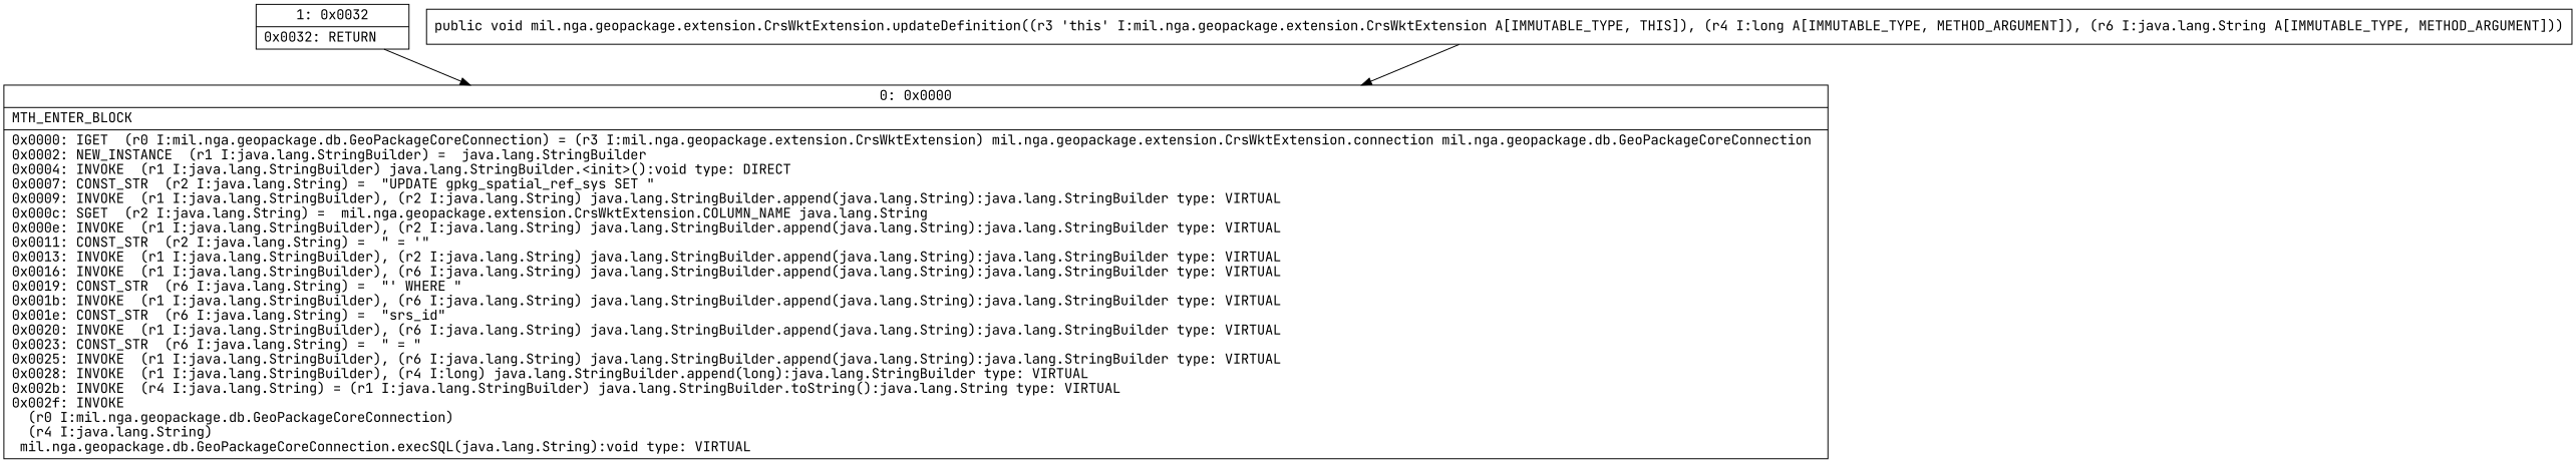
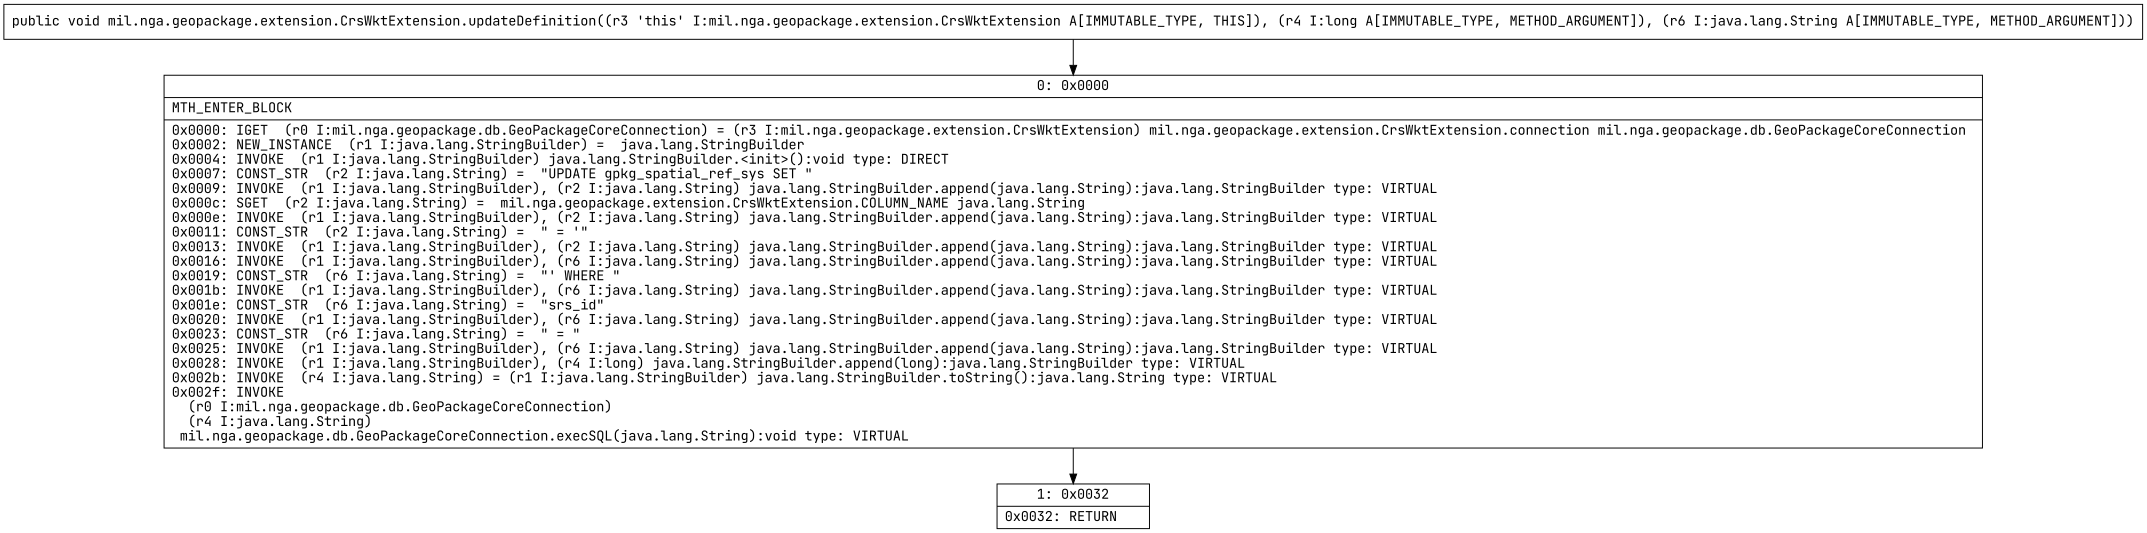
  digraph {
    fontname="JetBrains Mono"
    node [shape=record fontname="JetBrains Mono"]
    edge [fontname="JetBrains Mono"]
    n1 [label="{0\:\ 0x0000|MTH_ENTER_BLOCK\l|0x0000: IGET  (r0 I:mil.nga.geopackage.db.GeoPackageCoreConnection) = (r3 I:mil.nga.geopackage.extension.CrsWktExtension) mil.nga.geopackage.extension.CrsWktExtension.connection mil.nga.geopackage.db.GeoPackageCoreConnection \l0x0002: NEW_INSTANCE  (r1 I:java.lang.StringBuilder) =  java.lang.StringBuilder \l0x0004: INVOKE  (r1 I:java.lang.StringBuilder) java.lang.StringBuilder.\<init\>():void type: DIRECT \l0x0007: CONST_STR  (r2 I:java.lang.String) =  \"UPDATE gpkg_spatial_ref_sys SET \" \l0x0009: INVOKE  (r1 I:java.lang.StringBuilder), (r2 I:java.lang.String) java.lang.StringBuilder.append(java.lang.String):java.lang.StringBuilder type: VIRTUAL \l0x000c: SGET  (r2 I:java.lang.String) =  mil.nga.geopackage.extension.CrsWktExtension.COLUMN_NAME java.lang.String \l0x000e: INVOKE  (r1 I:java.lang.StringBuilder), (r2 I:java.lang.String) java.lang.StringBuilder.append(java.lang.String):java.lang.StringBuilder type: VIRTUAL \l0x0011: CONST_STR  (r2 I:java.lang.String) =  \" = '\" \l0x0013: INVOKE  (r1 I:java.lang.StringBuilder), (r2 I:java.lang.String) java.lang.StringBuilder.append(java.lang.String):java.lang.StringBuilder type: VIRTUAL \l0x0016: INVOKE  (r1 I:java.lang.StringBuilder), (r6 I:java.lang.String) java.lang.StringBuilder.append(java.lang.String):java.lang.StringBuilder type: VIRTUAL \l0x0019: CONST_STR  (r6 I:java.lang.String) =  \"' WHERE \" \l0x001b: INVOKE  (r1 I:java.lang.StringBuilder), (r6 I:java.lang.String) java.lang.StringBuilder.append(java.lang.String):java.lang.StringBuilder type: VIRTUAL \l0x001e: CONST_STR  (r6 I:java.lang.String) =  \"srs_id\" \l0x0020: INVOKE  (r1 I:java.lang.StringBuilder), (r6 I:java.lang.String) java.lang.StringBuilder.append(java.lang.String):java.lang.StringBuilder type: VIRTUAL \l0x0023: CONST_STR  (r6 I:java.lang.String) =  \" = \" \l0x0025: INVOKE  (r1 I:java.lang.StringBuilder), (r6 I:java.lang.String) java.lang.StringBuilder.append(java.lang.String):java.lang.StringBuilder type: VIRTUAL \l0x0028: INVOKE  (r1 I:java.lang.StringBuilder), (r4 I:long) java.lang.StringBuilder.append(long):java.lang.StringBuilder type: VIRTUAL \l0x002b: INVOKE  (r4 I:java.lang.String) = (r1 I:java.lang.StringBuilder) java.lang.StringBuilder.toString():java.lang.String type: VIRTUAL \l0x002f: INVOKE  \l  (r0 I:mil.nga.geopackage.db.GeoPackageCoreConnection)\l  (r4 I:java.lang.String)\l mil.nga.geopackage.db.GeoPackageCoreConnection.execSQL(java.lang.String):void type: VIRTUAL \l}"]
    n2 [label="{1\:\ 0x0032|0x0032: RETURN   \l}"]
    n3 [label="{public void mil.nga.geopackage.extension.CrsWktExtension.updateDefinition((r3 'this' I:mil.nga.geopackage.extension.CrsWktExtension A[IMMUTABLE_TYPE, THIS]), (r4 I:long A[IMMUTABLE_TYPE, METHOD_ARGUMENT]), (r6 I:java.lang.String A[IMMUTABLE_TYPE, METHOD_ARGUMENT])) }"]
-   n2 -> n1
+   n1 -> n2
    n3 -> n1
  }
